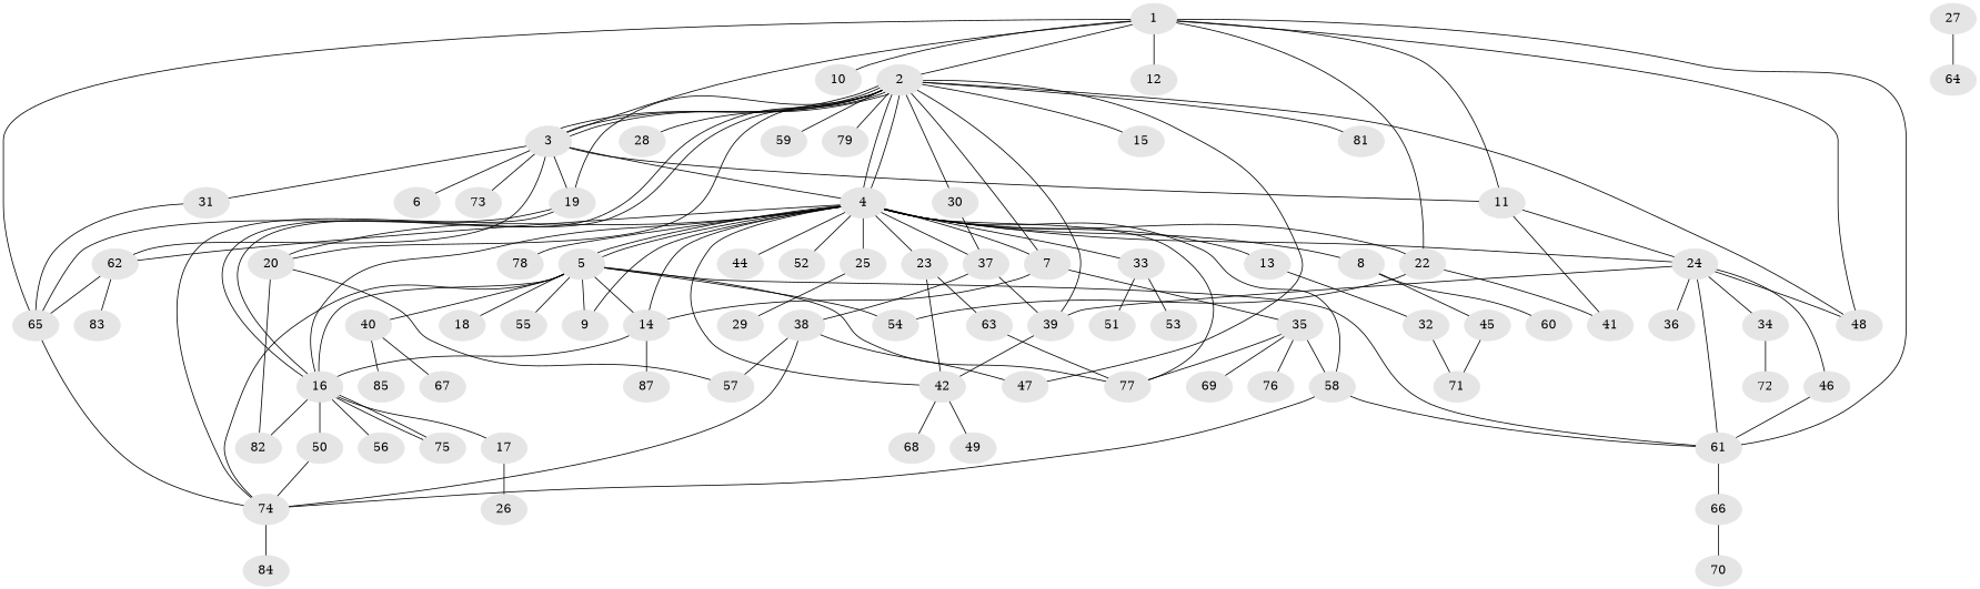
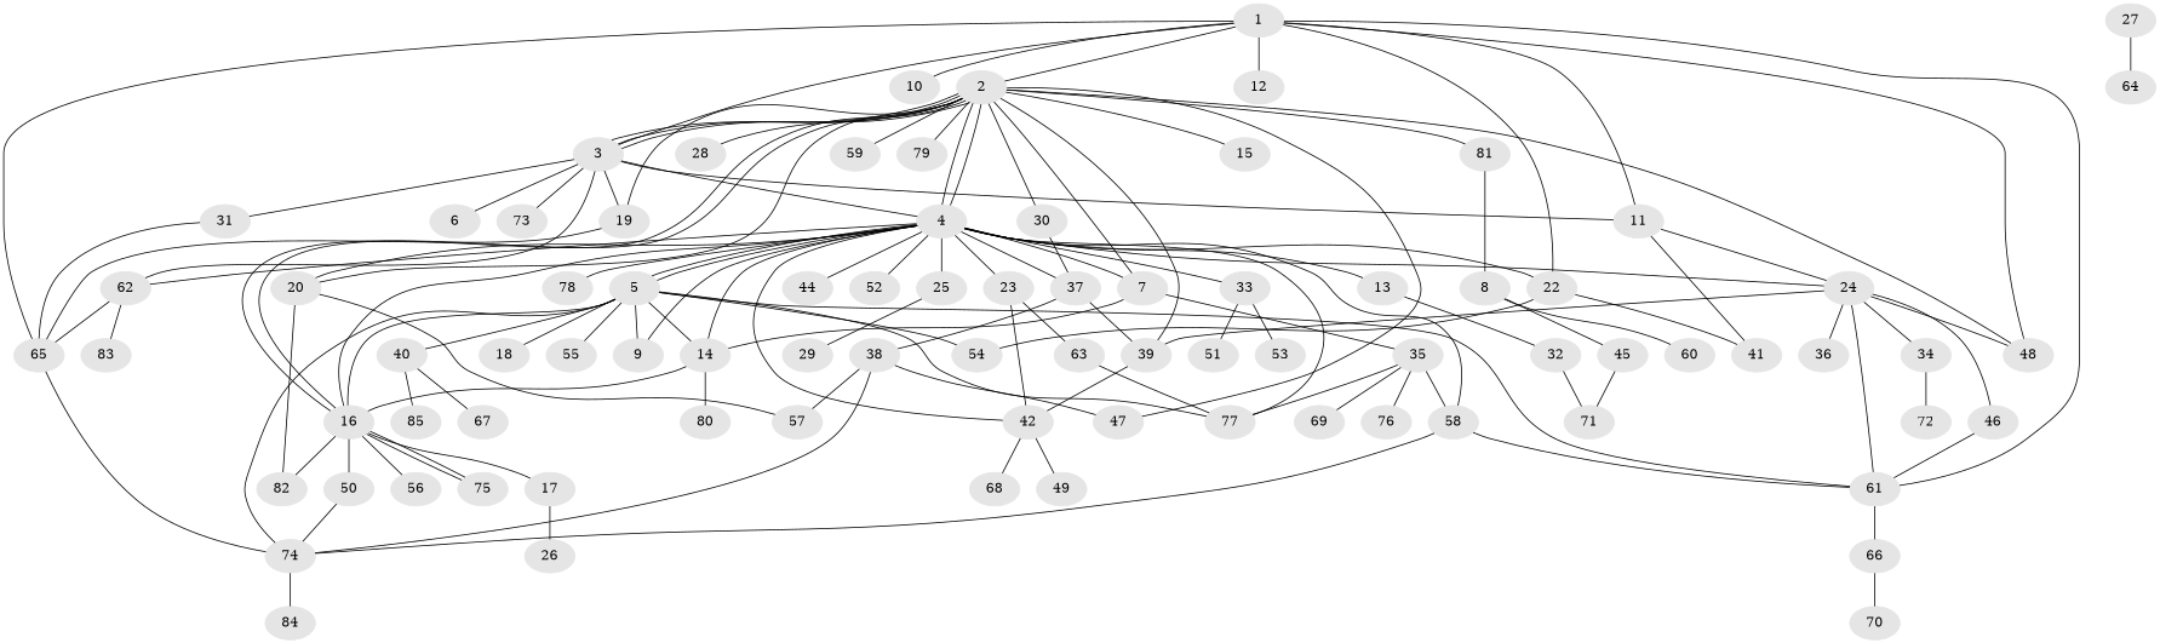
  graph {
    node [color=gray90 style=filled]
    1
    2
    3
    10
    11
    12
    22
    48
    61
    65
    4
    7
    15
    16
    19
    20
    28
    30
    39
    47
    59
    79
    81
    6
    31
    62
    73
    24
    41
    54
    66
    74
    5
    8
    9
    13
    14
    23
    25
    33
    37
    42
    44
    52
    58
    77
    78
    35
    17
    50
    56
    75
    82
    57
    27
    64
    83
    18
    40
    55
    45
    60
    32
-   80 [label=87]
+   80
    63
    34
    36
    46
    29
    51
    53
    38
    49
    68
    67
    85
    84
    69
    76
    71
    26
    72
    70
    1 -- 2
    1 -- 3
    1 -- 10
    1 -- 11
    1 -- 12
    1 -- 22
    1 -- 48
    1 -- 61
    1 -- 65
    2 -- 3
    2 -- 3
    2 -- 3
    2 -- 48
    2 -- 4
    2 -- 4
    2 -- 7
    2 -- 15
    2 -- 16
    2 -- 16
    2 -- 19
    2 -- 20
    2 -- 28
    2 -- 30
    2 -- 39
    2 -- 47
    2 -- 59
    2 -- 79
    2 -- 81
    3 -- 11
    3 -- 4
    3 -- 19
    3 -- 6
    3 -- 31
    3 -- 62
    3 -- 73
    11 -- 24
    11 -- 41
    22 -- 41
    22 -- 54
    61 -- 66
    65 -- 74
    4 -- 22
    4 -- 7
    4 -- 16
    4 -- 20
    4 -- 62
    4 -- 24
    4 -- 5
    4 -- 5
-   4 -- 8
+   81 -- 8
    4 -- 9
    4 -- 13
    4 -- 14
    4 -- 23
    4 -- 25
    4 -- 33
    4 -- 37
    4 -- 42
    4 -- 44
    4 -- 52
    4 -- 58
    4 -- 77
    4 -- 78
    7 -- 14
    7 -- 35
    16 -- 17
    16 -- 50
    16 -- 56
    16 -- 75
    16 -- 75
    16 -- 82
    19 -- 65
-   19 -- 74
    20 -- 82
    20 -- 57
    30 -- 37
    39 -- 42
    31 -- 65
    62 -- 65
    62 -- 83
    24 -- 48
    24 -- 61
    24 -- 39
    24 -- 34
    24 -- 36
    24 -- 46
    66 -- 70
    74 -- 84
    5 -- 61
    5 -- 16
    5 -- 54
    5 -- 74
    5 -- 9
    5 -- 14
    5 -- 77
    5 -- 18
    5 -- 40
    5 -- 55
    8 -- 45
    8 -- 60
    13 -- 32
    14 -- 16
    14 -- 80
    23 -- 42
    23 -- 63
    25 -- 29
    33 -- 51
    33 -- 53
    37 -- 39
    37 -- 38
    42 -- 49
    42 -- 68
    58 -- 61
    58 -- 74
    35 -- 58
    35 -- 77
    35 -- 69
    35 -- 76
    17 -- 26
    50 -- 74
    27 -- 64
    40 -- 67
    40 -- 85
    45 -- 71
    32 -- 71
    63 -- 77
    34 -- 72
    46 -- 61
    38 -- 47
    38 -- 74
    38 -- 57
  }
